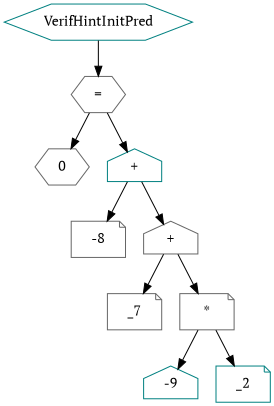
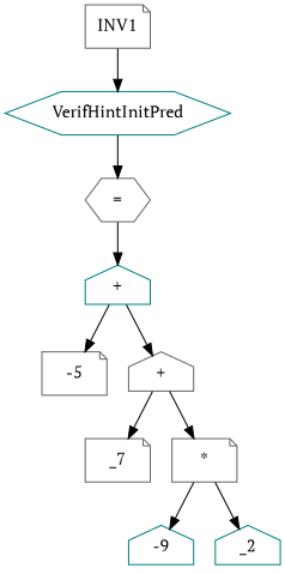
  digraph {
    fontname="PT Serif"
    node [color=gray40 fontname="PT Serif" shape=note]
    edge [fontname="PT Serif"]
+   n1 [label=INV1]
    n2 [color=teal label=VerifHintInitPred shape=hexagon]
    n3 [label="=" shape=hexagon]
-   n4 [label=0 shape=hexagon]
    n5 [color=teal label="+" shape=house]
-   n6 [label=-8]
+   n6 [label=-5]
    n7 [label="+" shape=house]
    n8 [label=_7]
    n9 [label="*"]
    n10 [color=teal label=-9 shape=house]
-   n11 [color=teal label=_2]
+   n11 [color=teal label=_2 shape=house]
+   n1 -> n2
    n2 -> n3
-   n3 -> n4
    n3 -> n5
    n5 -> n6
    n5 -> n7
    n7 -> n8
    n7 -> n9
    n9 -> n10
    n9 -> n11
  }
